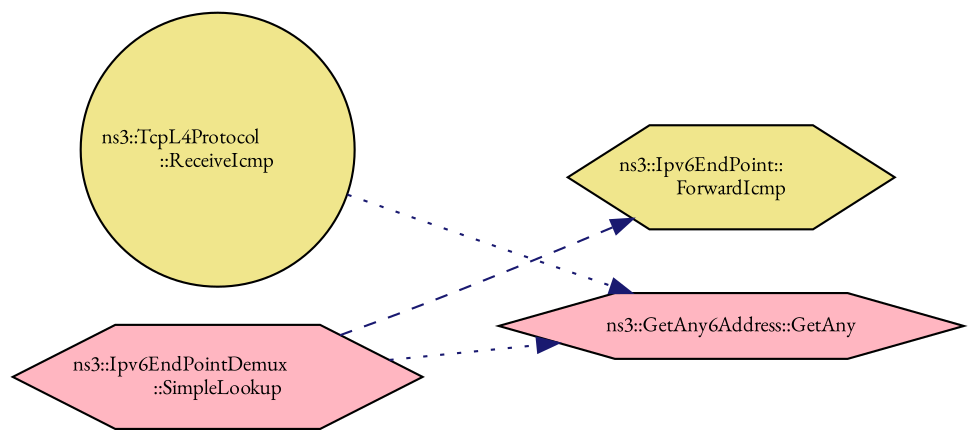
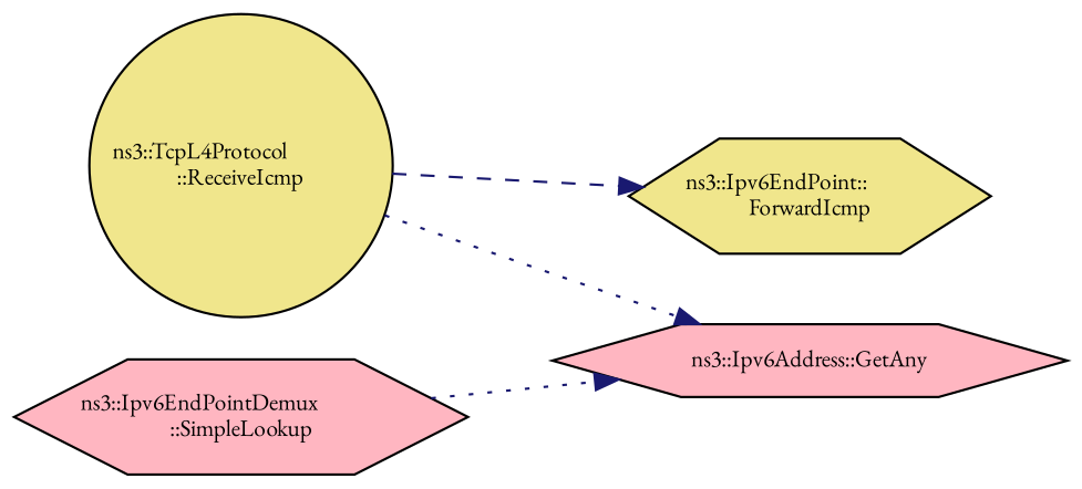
  digraph {
    fontname="EB Garamond"
    rankdir=LR
    node [color=black fillcolor=khaki fontname="EB Garamond" fontsize=10 shape=hexagon style=filled]
    edge [color=midnightblue fontname="EB Garamond" fontsize=10 labelfontname=Helvetica labelfontsize=10 style=dotted]
    n1 [fontcolor=black height=0.2 label="ns3::TcpL4Protocol\l::ReceiveIcmp" shape=circle width=0.4]
    n2 [height=0.2 label="ns3::Ipv6EndPoint::\lForwardIcmp" width=0.4]
-   n3 [fillcolor=lightpink height=0.2 label="ns3::GetAny6Address::GetAny" width=0.4]
+   n3 [fillcolor=lightpink height=0.2 label="ns3::Ipv6Address::GetAny" width=0.4]
    n4 [fillcolor=lightpink height=0.2 label="ns3::Ipv6EndPointDemux\l::SimpleLookup" width=0.4]
-   n4 -> n2 [style=dashed]
+   n1 -> n2 [style=dashed]
    n1 -> n3
    n4 -> n3
  }
